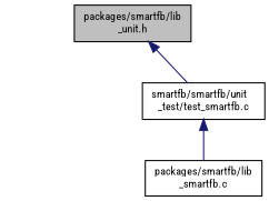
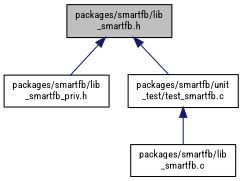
  digraph {
    fontname="Roboto Condensed"
    node [color=black fontname="Roboto Condensed" fontsize=10 shape=record]
    edge [color=midnightblue dir=back fontname="Roboto Condensed" fontsize=10 labelfontname=Helvetica labelfontsize=10 style=solid]
-   n1 [fillcolor=grey75 fontcolor=black height=0.2 label="packages/smartfb/lib\l_unit.h" style=filled width=0.4]
-   n3 [height=0.2 label="smartfb/smartfb/unit\l_test/test_smartfb.c" width=0.4]
+   n1 [fillcolor=grey75 fontcolor=black height=0.2 label="packages/smartfb/lib\l_smartfb.h" style=filled width=0.4]
+   n2 [height=0.2 label="packages/smartfb/lib\l_smartfb_priv.h" width=0.4]
+   n3 [height=0.2 label="packages/smartfb/unit\l_test/test_smartfb.c" width=0.4]
    n4 [height=0.2 label="packages/smartfb/lib\l_smartfb.c" width=0.4]
+   n1 -> n2
    n1 -> n3
    n3 -> n4
  }
